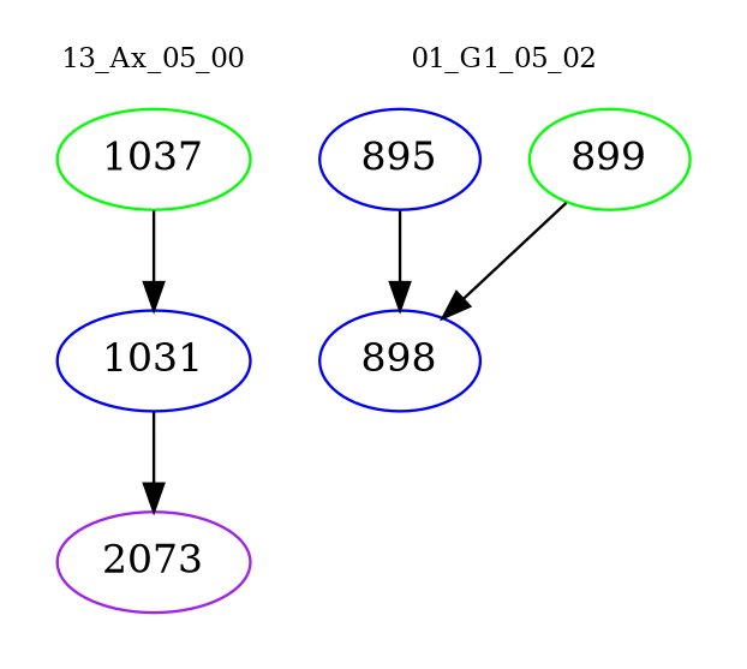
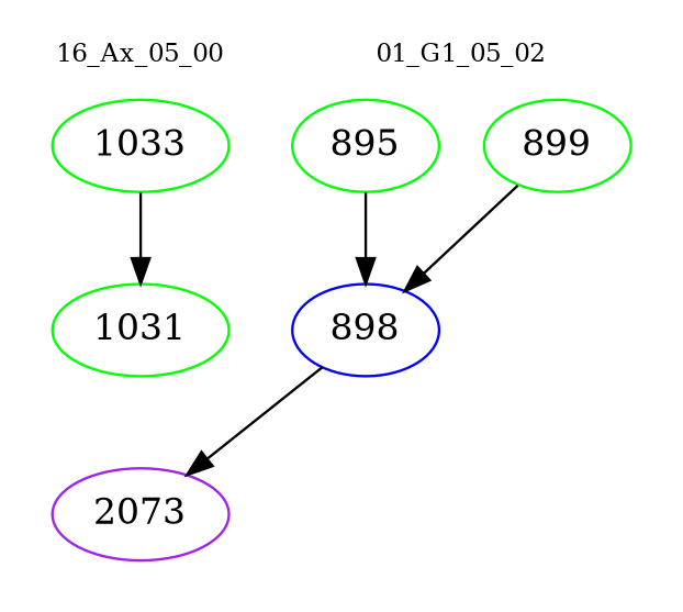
  digraph {
    node [color=blue]
    edge [color=black]
-   n1 [color=green label=1037]
-   n2 [label=1031]
+   n1 [color=green label=1033]
+   n2 [color=green label=1031]
    n3 [color=purple label=2073]
    n4 [color=green label=899]
-   n5 [label=895]
+   n5 [color=green label=895]
    n6 [label=898]
    subgraph cluster_1 {
      color=white
      fontsize=10
-     label="13_Ax_05_00"
+     label="16_Ax_05_00"
      n1
      n2
      n3
    }
    subgraph cluster_2 {
      color=white
      fontsize=10
      label="01_G1_05_02"
      n4
      n5
      n6
    }
    n1 -> n2
-   n2 -> n3
+   n6 -> n3
    n4 -> n6
    n5 -> n6
  }
